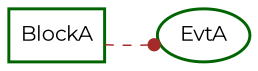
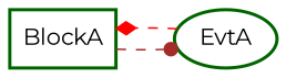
  digraph {
    rankdir=LR
    fontname=Montserrat
    node [bpid=8 color=darkgreen cpu=1 fid=1 fillcolor=white gid=5 pattern=A penwidth=2 sid=2 style=filled toffs=0 tperiod=100000000 fontname=Montserrat]
    edge [type=defdst style=dashed fontname=Montserrat]
    BlockA [patexit=1 qlo=1 shape=rectangle]
    EvtA [evtno=0 par=1 patentry=1 shape=oval type=tmsg]
    BlockA -> EvtA [color=brown arrowhead=dot]
+   EvtA -> BlockA [color=red arrowhead=diamond]
  }
